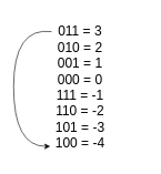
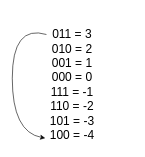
  <mxCell id="0" />
  <mxCell id="1" parent="0" />
- <mxCell id="2" value="&lt;font style=&quot;font-size: 20px&quot;&gt;011 = 3&lt;br&gt;010 = 2&lt;br&gt;001 = 1&lt;br&gt;000 = 0&lt;br&gt;111 = -1&lt;br&gt;110 = -2&lt;br&gt;101 = -3&lt;br&gt;100 = -4&lt;/font&gt;" style="text;html=1;strokeColor=none;fillColor=none;align=center;verticalAlign=middle;whiteSpace=wrap;rounded=0;" vertex="1" parent="1"><mxGeometry x="20" y="20" width="200" height="220" as="geometry" /></mxCell>
+ <mxCell id="2" value="&lt;font style=&quot;font-size: 20px&quot;&gt;011 = 3&lt;br&gt;010 = 2&lt;br&gt;001 = 1&lt;br&gt;000 = 0&lt;br&gt;111 = -1&lt;br&gt;110 = -2&lt;br&gt;101 = -3&lt;br&gt;100 = -4&lt;/font&gt;" style="text;html=1;strokeColor=none;fillColor=none;align=center;verticalAlign=middle;whiteSpace=wrap;rounded=0;" vertex="1" parent="1"><mxGeometry x="20" y="30" width="200" height="220" as="geometry" /></mxCell>
  <mxCell id="3" value="" style="curved=1;endArrow=classic;html=1;exitX=0.285;exitY=0.123;exitDx=0;exitDy=0;exitPerimeter=0;entryX=0.275;entryY=0.909;entryDx=0;entryDy=0;entryPerimeter=0;" edge="1" parent="1" source="2" target="2"><mxGeometry width="50" height="50" relative="1" as="geometry"><mxPoint x="-20" y="100" as="sourcePoint" /><mxPoint x="30" y="50" as="targetPoint" /><Array as="points"><mxPoint x="20" y="40" /><mxPoint x="20" y="220" /></Array></mxGeometry></mxCell>
